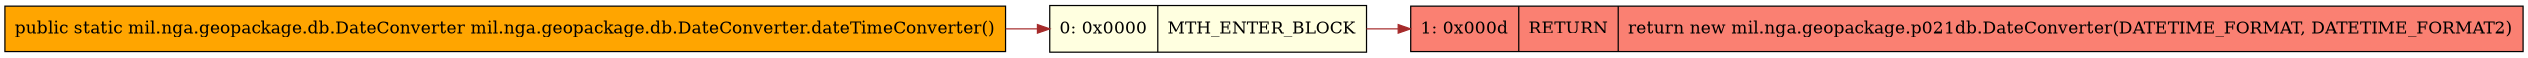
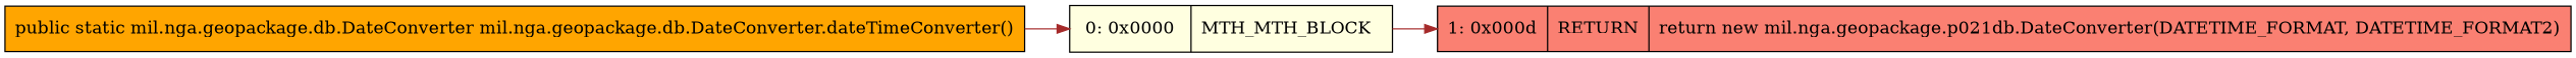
  digraph {
    rankdir=LR
    node [shape=record style=filled]
    edge [color=brown]
-   n1 [label="{0\:\ 0x0000|MTH_ENTER_BLOCK\l}" fillcolor=lightyellow]
+   n1 [label="{0\:\ 0x0000|MTH_MTH_BLOCK\l}" fillcolor=lightyellow]
    n2 [label="{1\:\ 0x000d|RETURN\l|return new mil.nga.geopackage.p021db.DateConverter(DATETIME_FORMAT, DATETIME_FORMAT2)\l}" fillcolor=salmon]
    n3 [label="{public static mil.nga.geopackage.db.DateConverter mil.nga.geopackage.db.DateConverter.dateTimeConverter() }" fillcolor=orange]
    n1 -> n2
    n3 -> n1
  }
